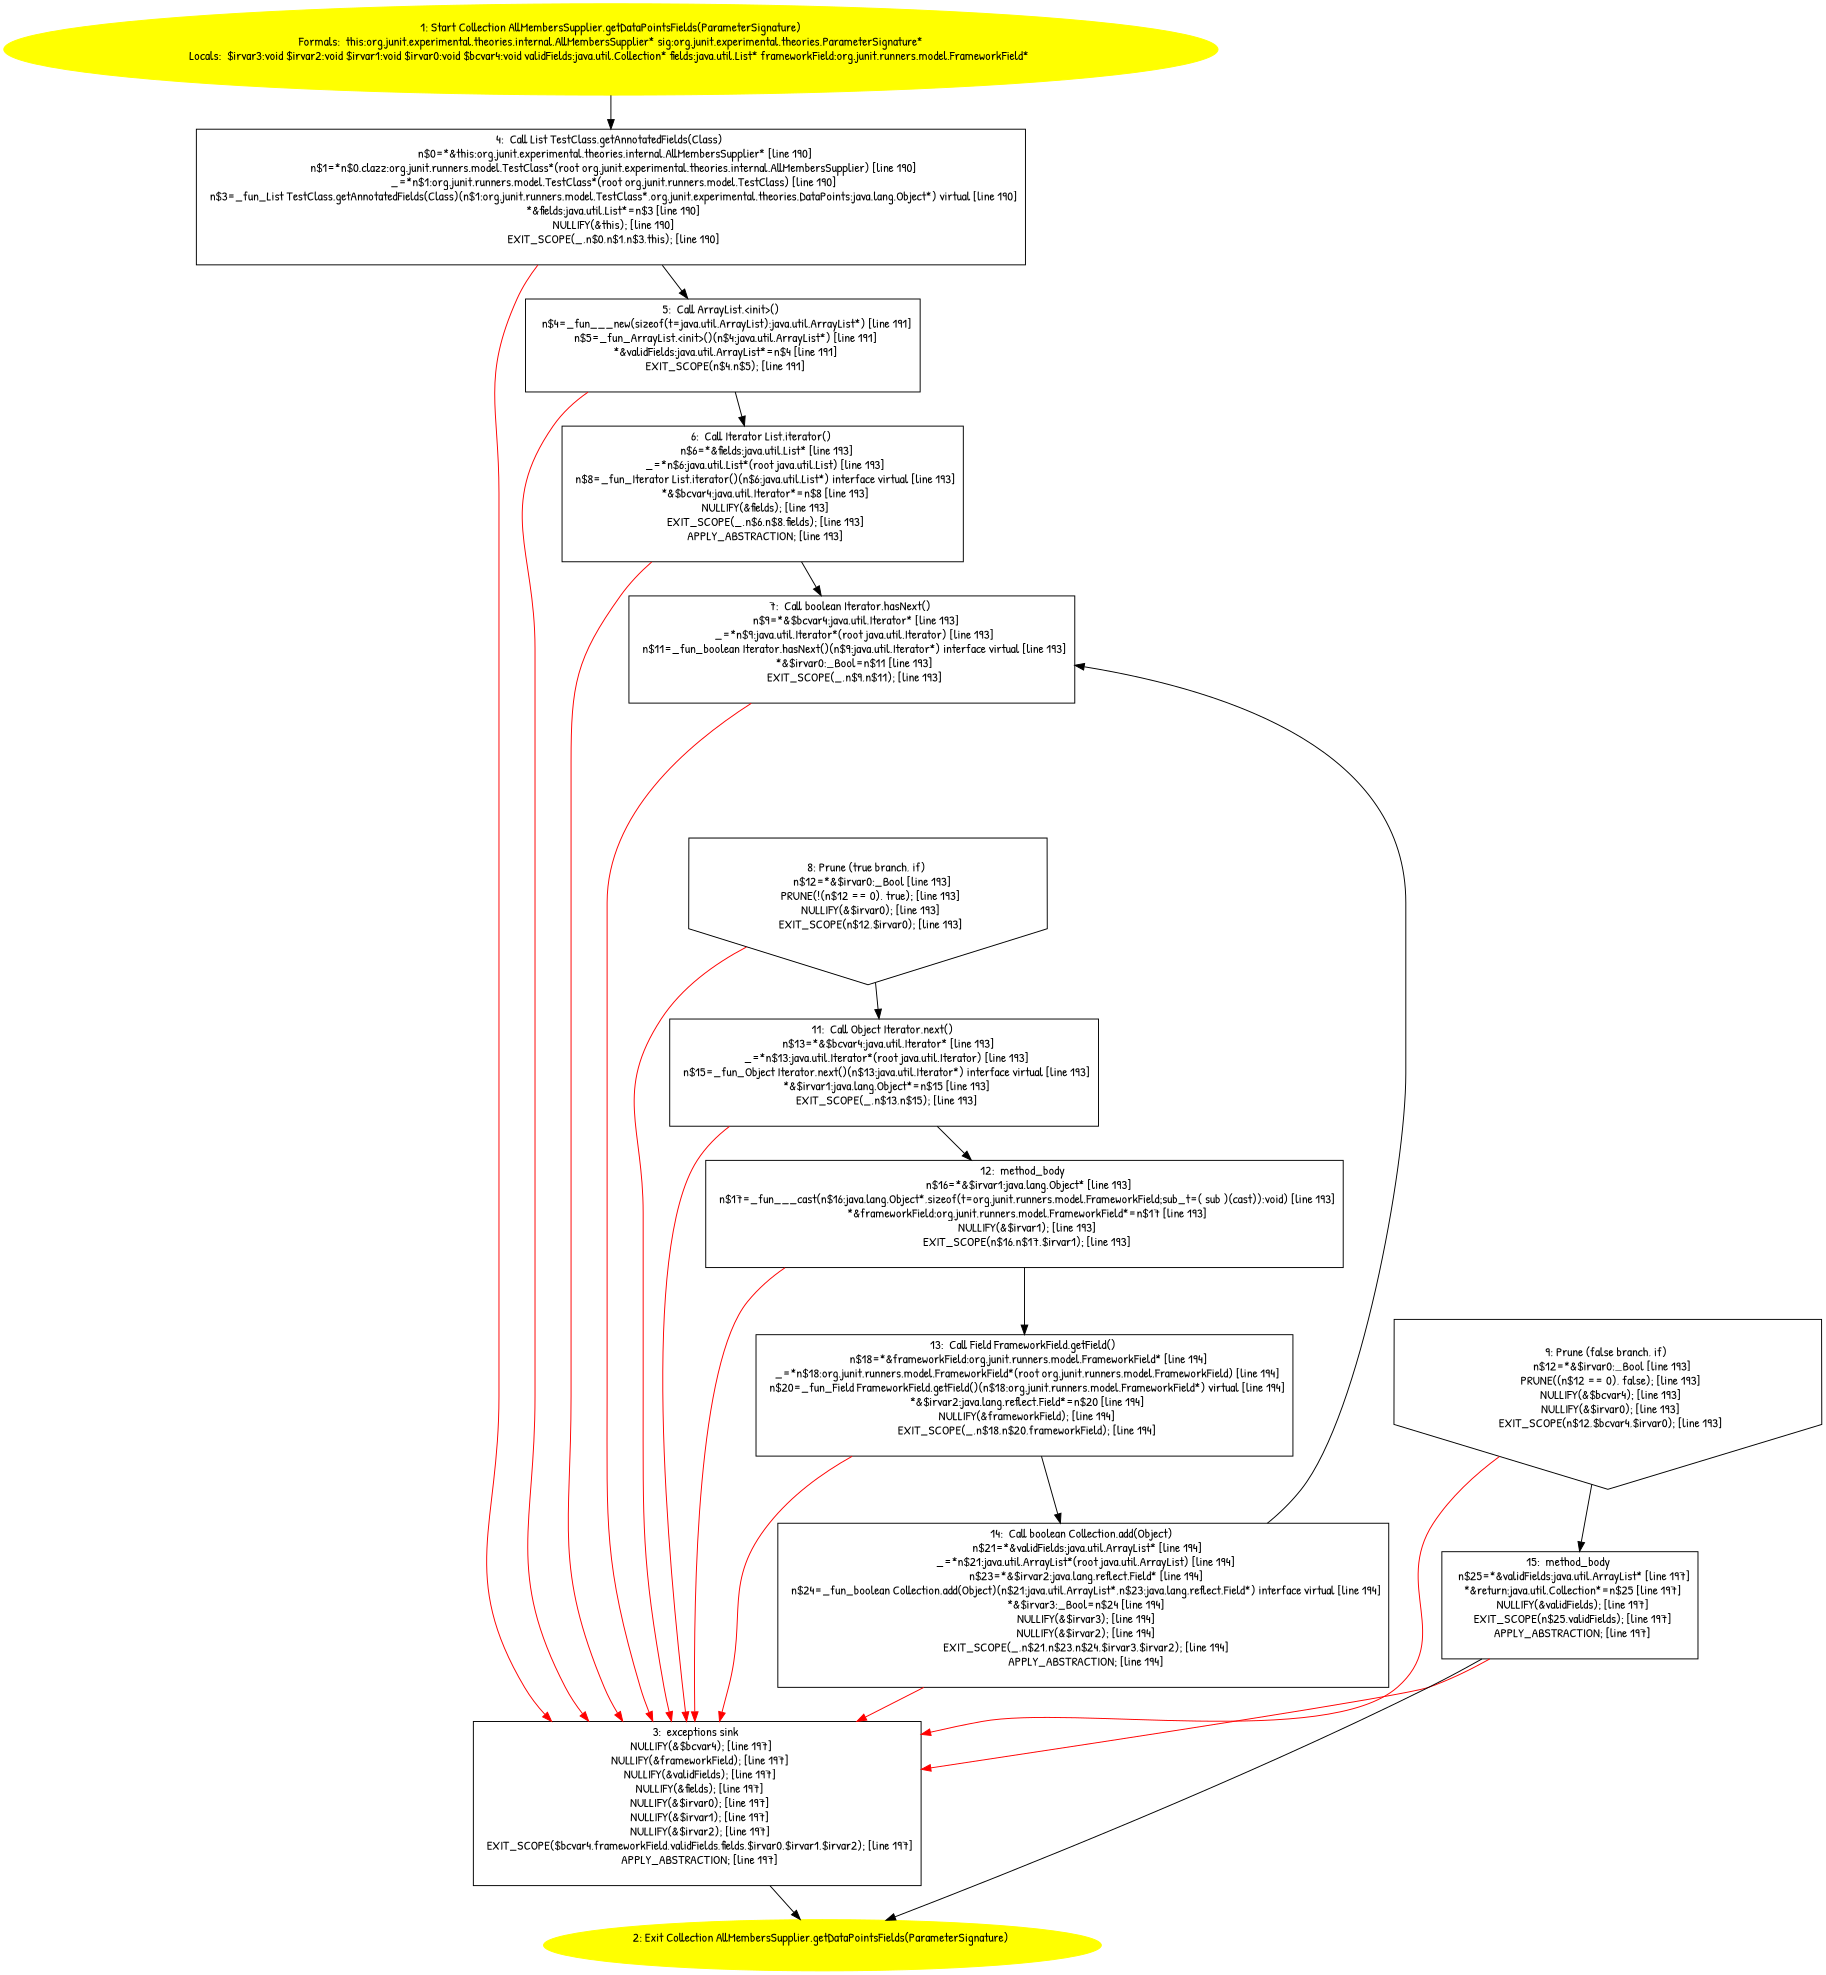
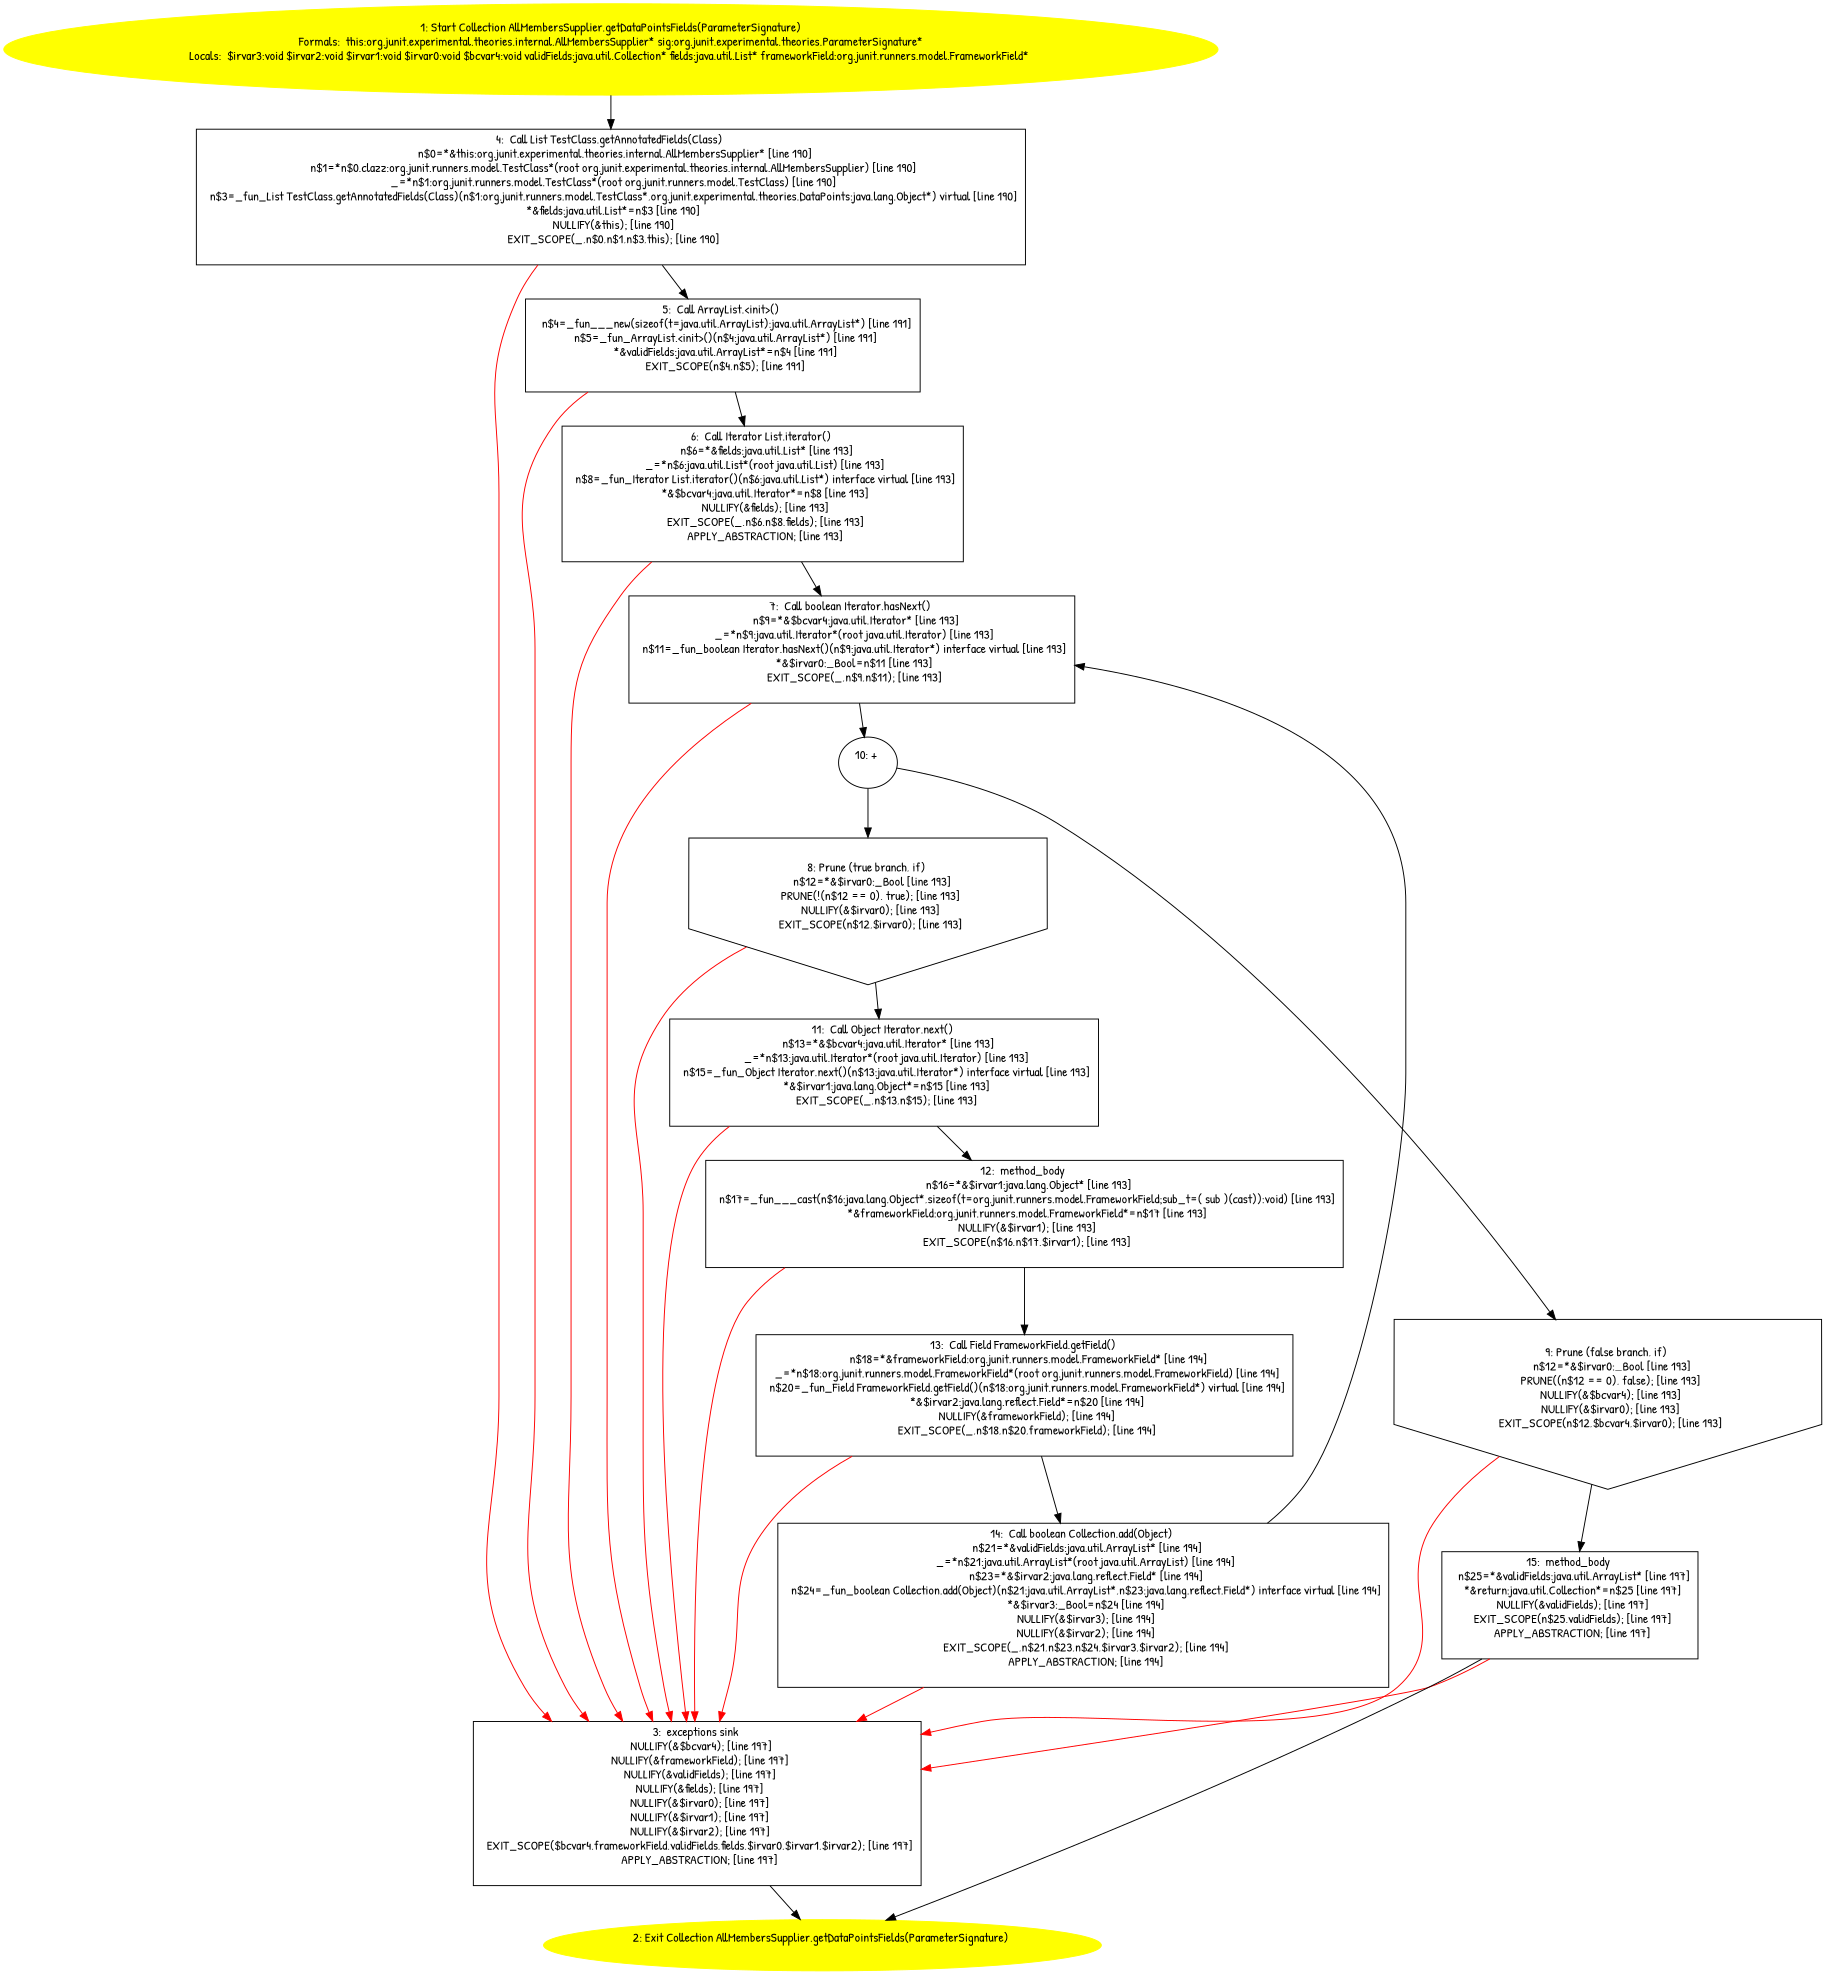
  digraph {
    fontname="Patrick Hand"
    node [fontname="Patrick Hand" shape=box]
    edge [fontname="Patrick Hand"]
    n1 [color=yellow label="1: Start Collection AllMembersSupplier.getDataPointsFields(ParameterSignature)\nFormals:  this:org.junit.experimental.theories.internal.AllMembersSupplier* sig:org.junit.experimental.theories.ParameterSignature*\nLocals:  $irvar3:void $irvar2:void $irvar1:void $irvar0:void $bcvar4:void validFields:java.util.Collection* fields:java.util.List* frameworkField:org.junit.runners.model.FrameworkField* \n  " style=filled shape=""]
    n2 [label="4:  Call List TestClass.getAnnotatedFields(Class) \n   n$0=*&this:org.junit.experimental.theories.internal.AllMembersSupplier* [line 190]\n  n$1=*n$0.clazz:org.junit.runners.model.TestClass*(root org.junit.experimental.theories.internal.AllMembersSupplier) [line 190]\n  _=*n$1:org.junit.runners.model.TestClass*(root org.junit.runners.model.TestClass) [line 190]\n  n$3=_fun_List TestClass.getAnnotatedFields(Class)(n$1:org.junit.runners.model.TestClass*,org.junit.experimental.theories.DataPoints:java.lang.Object*) virtual [line 190]\n  *&fields:java.util.List*=n$3 [line 190]\n  NULLIFY(&this); [line 190]\n  EXIT_SCOPE(_,n$0,n$1,n$3,this); [line 190]\n "]
    n3 [label="3:  exceptions sink \n   NULLIFY(&$bcvar4); [line 197]\n  NULLIFY(&frameworkField); [line 197]\n  NULLIFY(&validFields); [line 197]\n  NULLIFY(&fields); [line 197]\n  NULLIFY(&$irvar0); [line 197]\n  NULLIFY(&$irvar1); [line 197]\n  NULLIFY(&$irvar2); [line 197]\n  EXIT_SCOPE($bcvar4,frameworkField,validFields,fields,$irvar0,$irvar1,$irvar2); [line 197]\n  APPLY_ABSTRACTION; [line 197]\n "]
    n4 [label="5:  Call ArrayList.<init>() \n   n$4=_fun___new(sizeof(t=java.util.ArrayList):java.util.ArrayList*) [line 191]\n  n$5=_fun_ArrayList.<init>()(n$4:java.util.ArrayList*) [line 191]\n  *&validFields:java.util.ArrayList*=n$4 [line 191]\n  EXIT_SCOPE(n$4,n$5); [line 191]\n "]
    n5 [color=yellow label="2: Exit Collection AllMembersSupplier.getDataPointsFields(ParameterSignature) \n  " style=filled shape=""]
    n6 [label="6:  Call Iterator List.iterator() \n   n$6=*&fields:java.util.List* [line 193]\n  _=*n$6:java.util.List*(root java.util.List) [line 193]\n  n$8=_fun_Iterator List.iterator()(n$6:java.util.List*) interface virtual [line 193]\n  *&$bcvar4:java.util.Iterator*=n$8 [line 193]\n  NULLIFY(&fields); [line 193]\n  EXIT_SCOPE(_,n$6,n$8,fields); [line 193]\n  APPLY_ABSTRACTION; [line 193]\n "]
    n7 [label="7:  Call boolean Iterator.hasNext() \n   n$9=*&$bcvar4:java.util.Iterator* [line 193]\n  _=*n$9:java.util.Iterator*(root java.util.Iterator) [line 193]\n  n$11=_fun_boolean Iterator.hasNext()(n$9:java.util.Iterator*) interface virtual [line 193]\n  *&$irvar0:_Bool=n$11 [line 193]\n  EXIT_SCOPE(_,n$9,n$11); [line 193]\n "]
+   n8 [label="10: + \n  " shape=""]
    n9 [label="8: Prune (true branch, if) \n   n$12=*&$irvar0:_Bool [line 193]\n  PRUNE(!(n$12 == 0), true); [line 193]\n  NULLIFY(&$irvar0); [line 193]\n  EXIT_SCOPE(n$12,$irvar0); [line 193]\n " shape=invhouse]
    n10 [label="9: Prune (false branch, if) \n   n$12=*&$irvar0:_Bool [line 193]\n  PRUNE((n$12 == 0), false); [line 193]\n  NULLIFY(&$bcvar4); [line 193]\n  NULLIFY(&$irvar0); [line 193]\n  EXIT_SCOPE(n$12,$bcvar4,$irvar0); [line 193]\n " shape=invhouse]
    n11 [label="11:  Call Object Iterator.next() \n   n$13=*&$bcvar4:java.util.Iterator* [line 193]\n  _=*n$13:java.util.Iterator*(root java.util.Iterator) [line 193]\n  n$15=_fun_Object Iterator.next()(n$13:java.util.Iterator*) interface virtual [line 193]\n  *&$irvar1:java.lang.Object*=n$15 [line 193]\n  EXIT_SCOPE(_,n$13,n$15); [line 193]\n "]
    n12 [label="12:  method_body \n   n$16=*&$irvar1:java.lang.Object* [line 193]\n  n$17=_fun___cast(n$16:java.lang.Object*,sizeof(t=org.junit.runners.model.FrameworkField;sub_t=( sub )(cast)):void) [line 193]\n  *&frameworkField:org.junit.runners.model.FrameworkField*=n$17 [line 193]\n  NULLIFY(&$irvar1); [line 193]\n  EXIT_SCOPE(n$16,n$17,$irvar1); [line 193]\n "]
    n13 [label="15:  method_body \n   n$25=*&validFields:java.util.ArrayList* [line 197]\n  *&return:java.util.Collection*=n$25 [line 197]\n  NULLIFY(&validFields); [line 197]\n  EXIT_SCOPE(n$25,validFields); [line 197]\n  APPLY_ABSTRACTION; [line 197]\n "]
    n14 [label="13:  Call Field FrameworkField.getField() \n   n$18=*&frameworkField:org.junit.runners.model.FrameworkField* [line 194]\n  _=*n$18:org.junit.runners.model.FrameworkField*(root org.junit.runners.model.FrameworkField) [line 194]\n  n$20=_fun_Field FrameworkField.getField()(n$18:org.junit.runners.model.FrameworkField*) virtual [line 194]\n  *&$irvar2:java.lang.reflect.Field*=n$20 [line 194]\n  NULLIFY(&frameworkField); [line 194]\n  EXIT_SCOPE(_,n$18,n$20,frameworkField); [line 194]\n "]
    n15 [label="14:  Call boolean Collection.add(Object) \n   n$21=*&validFields:java.util.ArrayList* [line 194]\n  _=*n$21:java.util.ArrayList*(root java.util.ArrayList) [line 194]\n  n$23=*&$irvar2:java.lang.reflect.Field* [line 194]\n  n$24=_fun_boolean Collection.add(Object)(n$21:java.util.ArrayList*,n$23:java.lang.reflect.Field*) interface virtual [line 194]\n  *&$irvar3:_Bool=n$24 [line 194]\n  NULLIFY(&$irvar3); [line 194]\n  NULLIFY(&$irvar2); [line 194]\n  EXIT_SCOPE(_,n$21,n$23,n$24,$irvar3,$irvar2); [line 194]\n  APPLY_ABSTRACTION; [line 194]\n "]
    n1 -> n2
    n2 -> n3 [color=red]
    n2 -> n4
    n3 -> n5
    n4 -> n3 [color=red]
    n4 -> n6
    n6 -> n3 [color=red]
    n6 -> n7
    n7 -> n3 [color=red]
+   n7 -> n8
+   n8 -> n9
+   n8 -> n10
    n9 -> n3 [color=red]
    n9 -> n11
    n10 -> n3 [color=red]
    n10 -> n13
    n11 -> n3 [color=red]
    n11 -> n12
    n12 -> n3 [color=red]
    n12 -> n14
    n13 -> n3 [color=red]
    n13 -> n5
    n14 -> n3 [color=red]
    n14 -> n15
    n15 -> n3 [color=red]
    n15 -> n7
  }
